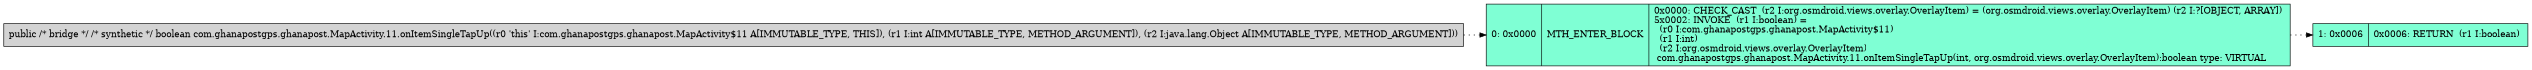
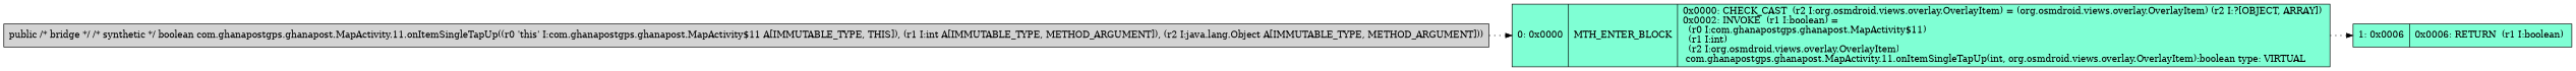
  digraph {
    rankdir=LR
    node [shape=record style=filled fillcolor=aquamarine]
    edge [style=dotted]
-   n1 [label="{0\:\ 0x0000|MTH_ENTER_BLOCK\l|0x0000: CHECK_CAST  (r2 I:org.osmdroid.views.overlay.OverlayItem) = (org.osmdroid.views.overlay.OverlayItem) (r2 I:?[OBJECT, ARRAY]) \l5x0002: INVOKE  (r1 I:boolean) = \l  (r0 I:com.ghanapostgps.ghanapost.MapActivity$11)\l  (r1 I:int)\l  (r2 I:org.osmdroid.views.overlay.OverlayItem)\l com.ghanapostgps.ghanapost.MapActivity.11.onItemSingleTapUp(int, org.osmdroid.views.overlay.OverlayItem):boolean type: VIRTUAL \l}"]
+   n1 [label="{0\:\ 0x0000|MTH_ENTER_BLOCK\l|0x0000: CHECK_CAST  (r2 I:org.osmdroid.views.overlay.OverlayItem) = (org.osmdroid.views.overlay.OverlayItem) (r2 I:?[OBJECT, ARRAY]) \l0x0002: INVOKE  (r1 I:boolean) = \l  (r0 I:com.ghanapostgps.ghanapost.MapActivity$11)\l  (r1 I:int)\l  (r2 I:org.osmdroid.views.overlay.OverlayItem)\l com.ghanapostgps.ghanapost.MapActivity.11.onItemSingleTapUp(int, org.osmdroid.views.overlay.OverlayItem):boolean type: VIRTUAL \l}"]
    n2 [label="{1\:\ 0x0006|0x0006: RETURN  (r1 I:boolean) \l}"]
    n3 [label="{public \/* bridge *\/ \/* synthetic *\/ boolean com.ghanapostgps.ghanapost.MapActivity.11.onItemSingleTapUp((r0 'this' I:com.ghanapostgps.ghanapost.MapActivity$11 A[IMMUTABLE_TYPE, THIS]), (r1 I:int A[IMMUTABLE_TYPE, METHOD_ARGUMENT]), (r2 I:java.lang.Object A[IMMUTABLE_TYPE, METHOD_ARGUMENT])) }" fillcolor=lightgrey]
    n1 -> n2
    n3 -> n1
  }
